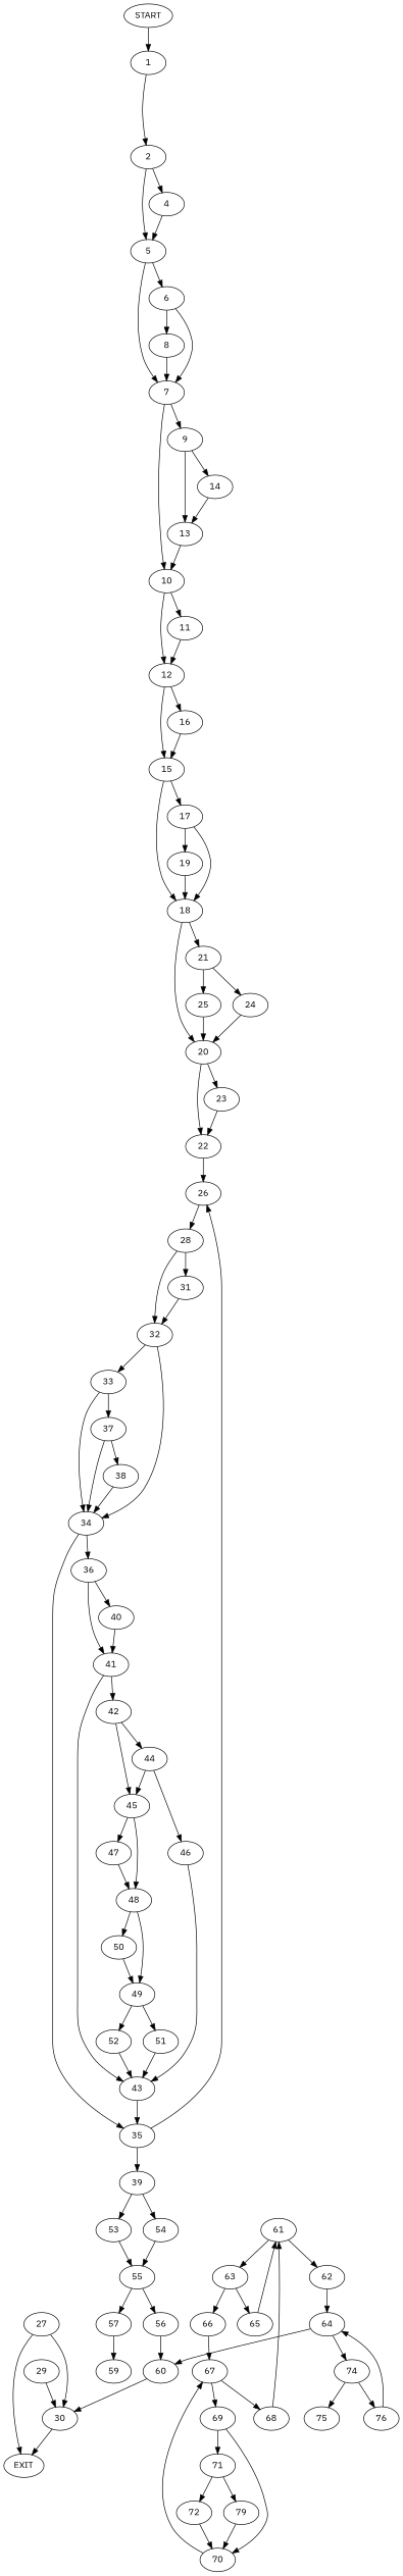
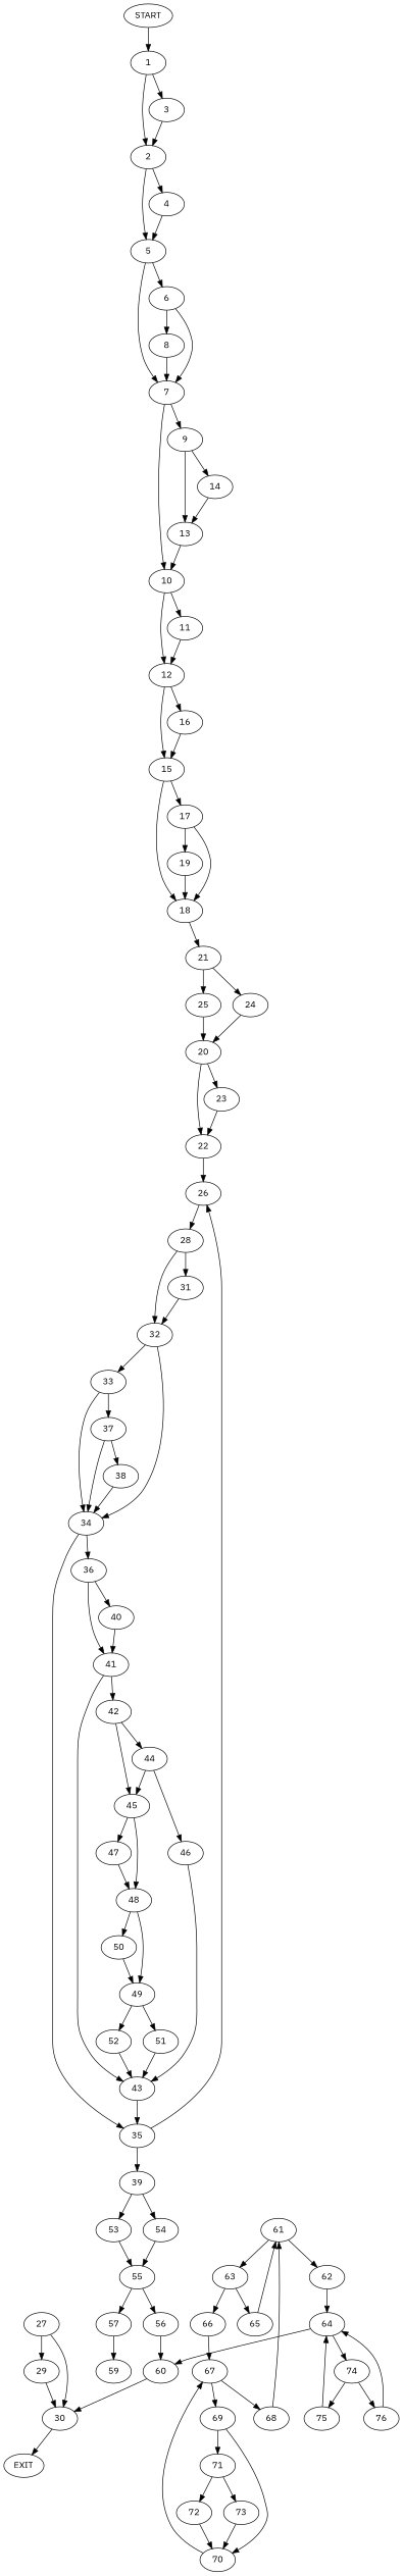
  digraph {
    fontname="IBM Plex Sans"
    node [fontname="IBM Plex Sans"]
    edge [fontname="IBM Plex Sans"]
    n1 [label=START]
    1
    2
+   3
    n5 [label=EXIT]
    4
    5
    6
    7
    8
    9
    10
    13
    14
    11
    12
    15
    16
    17
    18
    19
    20
    21
    22
    23
    24
    25
    26
    28
    27
    29
    30
    31
    32
    33
    34
    37
    35
    36
    38
    39
    40
    41
    53
    54
    42
    43
    55
    44
    45
    46
    47
    48
    49
    50
    51
    52
    56
    57
    60
    59
    61
    62
    63
    64
    65
    66
    74
    67
    75
    76
    68
    69
    70
    71
    72
-   73 [label=79]
+   73
    n1 -> 1
    1 -> 2
+   1 -> 3
    2 -> 4
    2 -> 5
+   3 -> 2
    4 -> 5
    5 -> 6
    5 -> 7
    6 -> 7
    6 -> 8
    7 -> 9
    7 -> 10
    8 -> 7
    9 -> 13
    9 -> 14
    10 -> 11
    10 -> 12
    13 -> 10
    14 -> 13
    11 -> 12
    12 -> 15
    12 -> 16
    15 -> 17
    15 -> 18
    16 -> 15
    17 -> 18
    17 -> 19
-   18 -> 20
    18 -> 21
    19 -> 18
    20 -> 22
    20 -> 23
    21 -> 24
    21 -> 25
    22 -> 26
    23 -> 22
    24 -> 20
    25 -> 20
    26 -> 28
    28 -> 31
    28 -> 32
-   27 -> n5
+   27 -> 29
    27 -> 30
    29 -> 30
    30 -> n5
    31 -> 32
    32 -> 33
    32 -> 34
    33 -> 34
    33 -> 37
    34 -> 35
    34 -> 36
    37 -> 34
    37 -> 38
    35 -> 26
    35 -> 39
    36 -> 40
    36 -> 41
    38 -> 34
    39 -> 53
    39 -> 54
    40 -> 41
    41 -> 42
    41 -> 43
    53 -> 55
    54 -> 55
    42 -> 44
    42 -> 45
    43 -> 35
    55 -> 56
    55 -> 57
    44 -> 45
    44 -> 46
    45 -> 47
    45 -> 48
    46 -> 43
    47 -> 48
    48 -> 49
    48 -> 50
    49 -> 51
    49 -> 52
    50 -> 49
    51 -> 43
    52 -> 43
    56 -> 60
    57 -> 59
    60 -> 30
    61 -> 62
    61 -> 63
    62 -> 64
    63 -> 65
    63 -> 66
    64 -> 60
    64 -> 74
    65 -> 61
    66 -> 67
    74 -> 75
    74 -> 76
    67 -> 68
    67 -> 69
+   75 -> 64
    76 -> 64
    68 -> 61
    69 -> 70
    69 -> 71
    70 -> 67
    71 -> 72
    71 -> 73
    72 -> 70
    73 -> 70
  }
